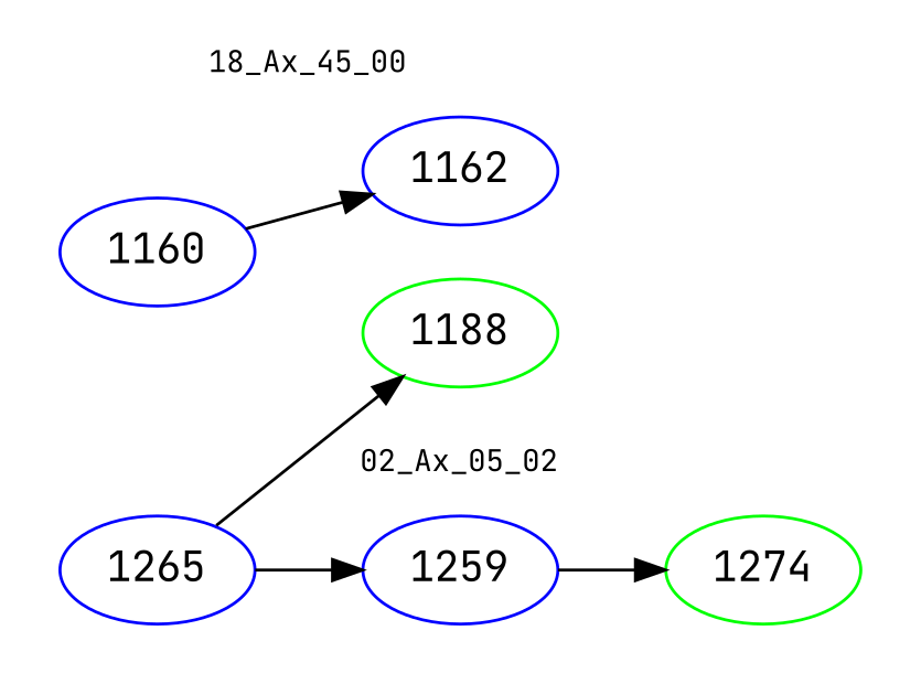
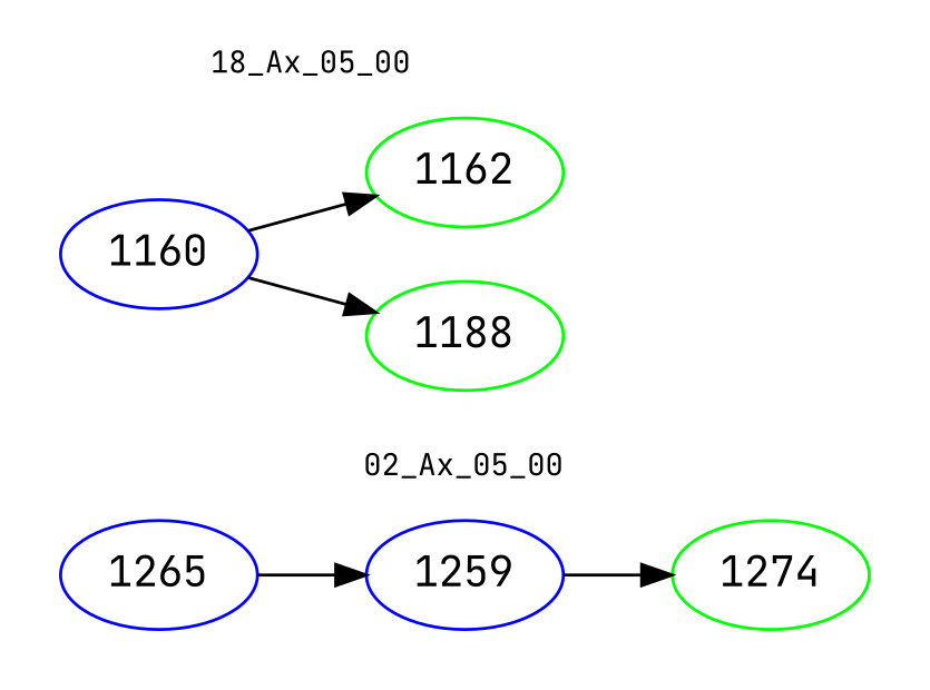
  digraph {
    fontname="JetBrains Mono"
    rankdir=LR
    node [color=blue fontname="JetBrains Mono"]
    edge [color=black fontname="JetBrains Mono"]
    n1 [label=1160]
    n2 [color=green label=1188]
-   n3 [label=1162]
+   n3 [color=green label=1162]
    n4 [label=1265]
    n5 [label=1259]
    n6 [color=green label=1274]
    subgraph cluster_1 {
      color=white
      fontsize=10
-     label="18_Ax_45_00"
+     label="18_Ax_05_00"
      n1
      n2
      n3
    }
    subgraph cluster_2 {
      color=white
      fontsize=10
-     label="02_Ax_05_02"
+     label="02_Ax_05_00"
      n4
      n5
      n6
    }
-   n4 -> n2
+   n1 -> n2
    n1 -> n3
    n4 -> n5
    n5 -> n6
  }
